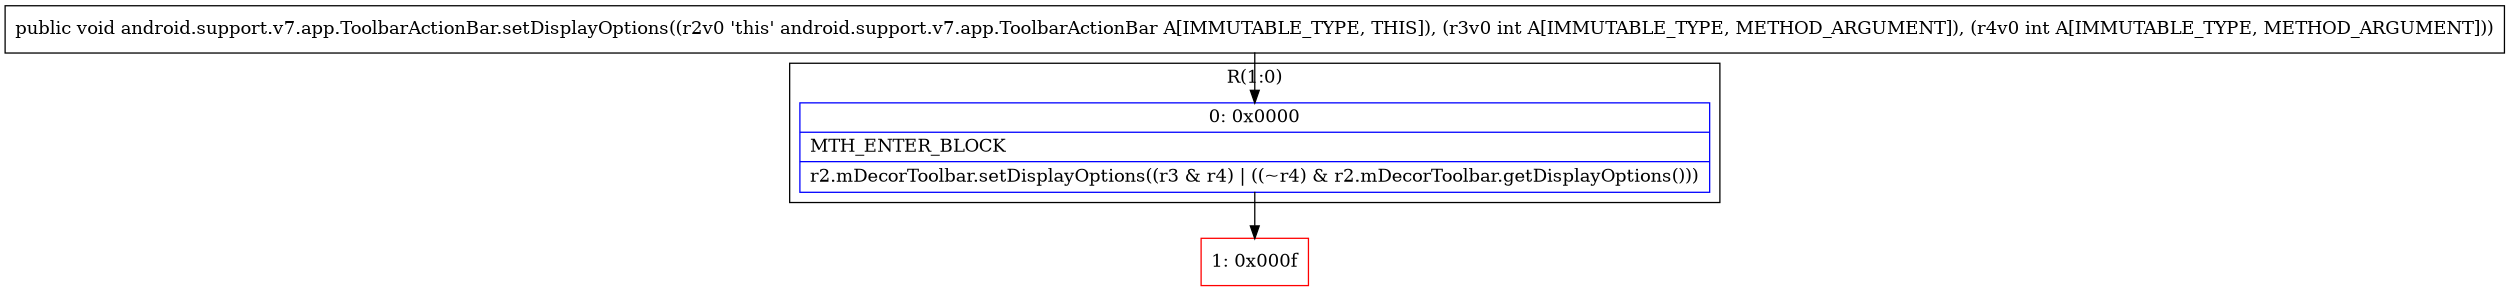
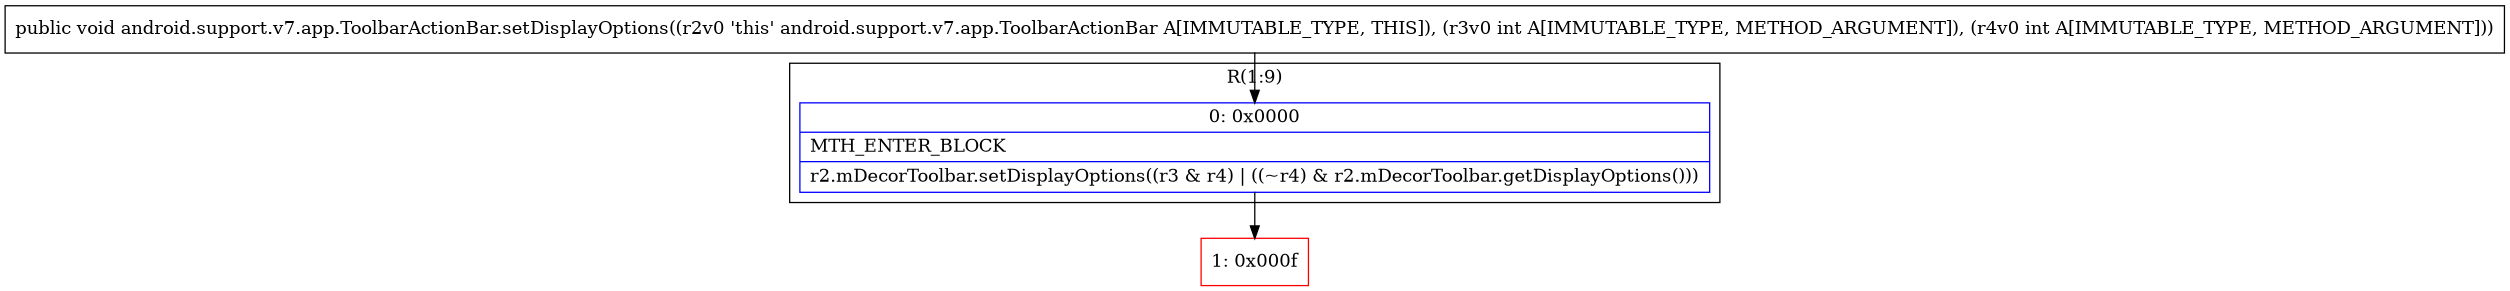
  digraph {
    node [shape=record]
    n1 [color=blue label="{0\:\ 0x0000|MTH_ENTER_BLOCK\l|r2.mDecorToolbar.setDisplayOptions((r3 & r4) \| ((~r4) & r2.mDecorToolbar.getDisplayOptions()))\l}"]
    n2 [color=red label="{1\:\ 0x000f}"]
    n3 [label="{public void android.support.v7.app.ToolbarActionBar.setDisplayOptions((r2v0 'this' android.support.v7.app.ToolbarActionBar A[IMMUTABLE_TYPE, THIS]), (r3v0 int A[IMMUTABLE_TYPE, METHOD_ARGUMENT]), (r4v0 int A[IMMUTABLE_TYPE, METHOD_ARGUMENT])) }"]
    subgraph cluster_1 {
-     label="R(1:0)"
+     label="R(1:9)"
      n1
    }
    n1 -> n2
    n3 -> n1
  }
